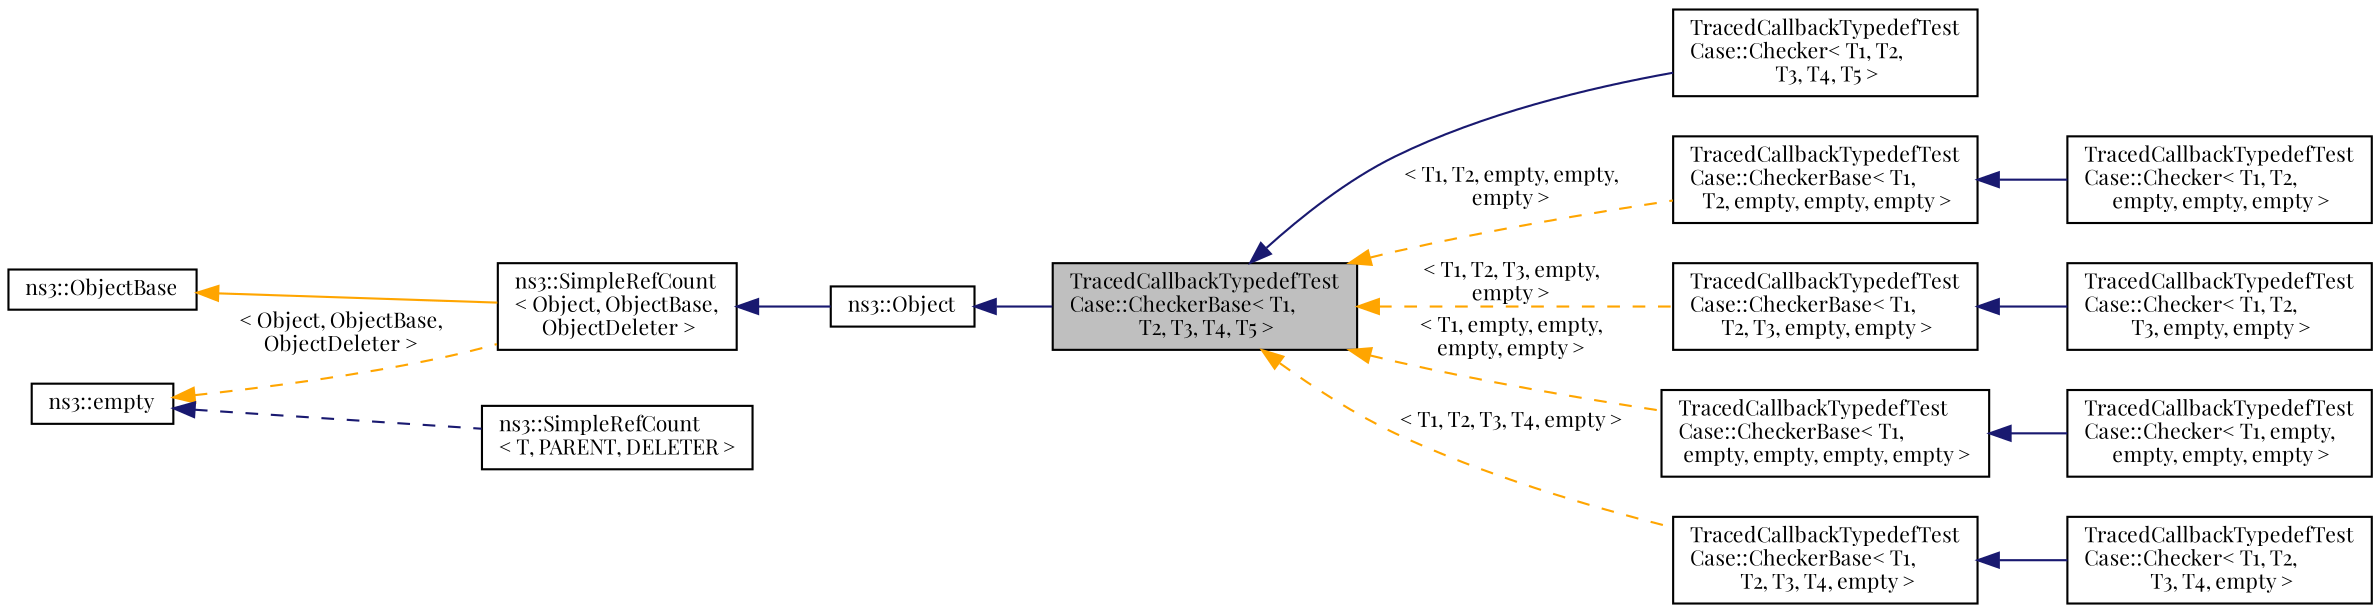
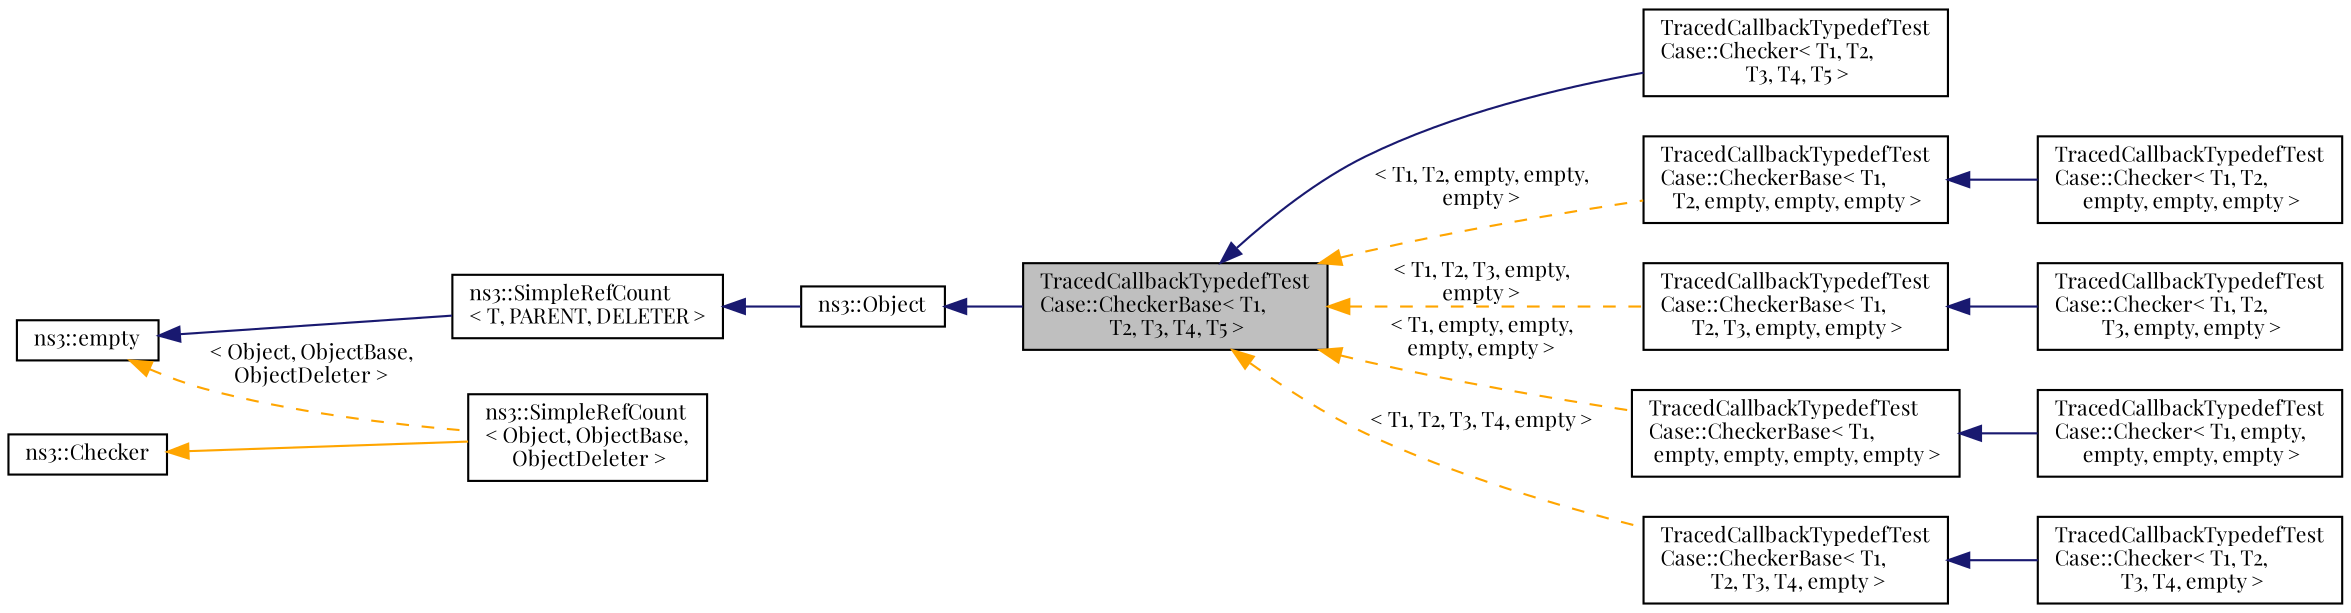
  digraph {
    fontname="Playfair Display"
    rankdir=LR
    node [color=black fillcolor=white fontname="Playfair Display" fontsize=10 shape=record style=filled]
    edge [color=midnightblue dir=back fontname="Playfair Display" fontsize=10 labelfontname=Helvetica labelfontsize=10 style=solid]
    n1 [fillcolor=grey75 fontcolor=black height=0.2 label="TracedCallbackTypedefTest\lCase::CheckerBase\< T1,\l T2, T3, T4, T5 \>" width=0.4]
    n2 [height=0.2 label="TracedCallbackTypedefTest\lCase::Checker\< T1, T2,\l T3, T4, T5 \>" width=0.4]
    n3 [height=0.2 label="TracedCallbackTypedefTest\lCase::CheckerBase\< T1,\l T2, empty, empty, empty \>" width=0.4]
    n4 [height=0.2 label="TracedCallbackTypedefTest\lCase::CheckerBase\< T1,\l T2, T3, empty, empty \>" width=0.4]
    n5 [height=0.2 label="TracedCallbackTypedefTest\lCase::CheckerBase\< T1,\l empty, empty, empty, empty \>" width=0.4]
    n6 [height=0.2 label="TracedCallbackTypedefTest\lCase::CheckerBase\< T1,\l T2, T3, T4, empty \>" width=0.4]
    n7 [height=0.2 label="TracedCallbackTypedefTest\lCase::Checker\< T1, T2,\l empty, empty, empty \>" width=0.4]
    n8 [height=0.2 label="TracedCallbackTypedefTest\lCase::Checker\< T1, T2,\l T3, empty, empty \>" width=0.4]
    n9 [height=0.2 label="TracedCallbackTypedefTest\lCase::Checker\< T1, empty,\l empty, empty, empty \>" width=0.4]
    n10 [height=0.2 label="TracedCallbackTypedefTest\lCase::Checker\< T1, T2,\l T3, T4, empty \>" width=0.4]
    n11 [height=0.2 label="ns3::Object" width=0.4]
    n12 [height=0.2 label="ns3::SimpleRefCount\l\< Object, ObjectBase,\l ObjectDeleter \>" width=0.4]
-   n13 [height=0.2 label="ns3::ObjectBase" width=0.4]
+   n13 [height=0.2 label="ns3::Checker" width=0.4]
    n14 [height=0.2 label="ns3::SimpleRefCount\l\< T, PARENT, DELETER \>" width=0.4]
    n15 [height=0.2 label="ns3::empty" width=0.4]
    n1 -> n2
    n1 -> n3 [color=orange label=" \< T1, T2, empty, empty,\l empty \>" style=dashed]
    n1 -> n4 [color=orange label=" \< T1, T2, T3, empty,\l empty \>" style=dashed]
    n1 -> n5 [color=orange label=" \< T1, empty, empty,\l empty, empty \>" style=dashed]
    n1 -> n6 [color=orange label=" \< T1, T2, T3, T4, empty \>" style=dashed]
    n3 -> n7
    n4 -> n8
    n5 -> n9
    n6 -> n10
    n11 -> n1
-   n12 -> n11
+   n14 -> n11
    n13 -> n12 [color=orange]
    n15 -> n12 [color=orange label=" \< Object, ObjectBase,\l ObjectDeleter \>" style=dashed]
-   n15 -> n14 [style=dashed]
+   n15 -> n14
  }
